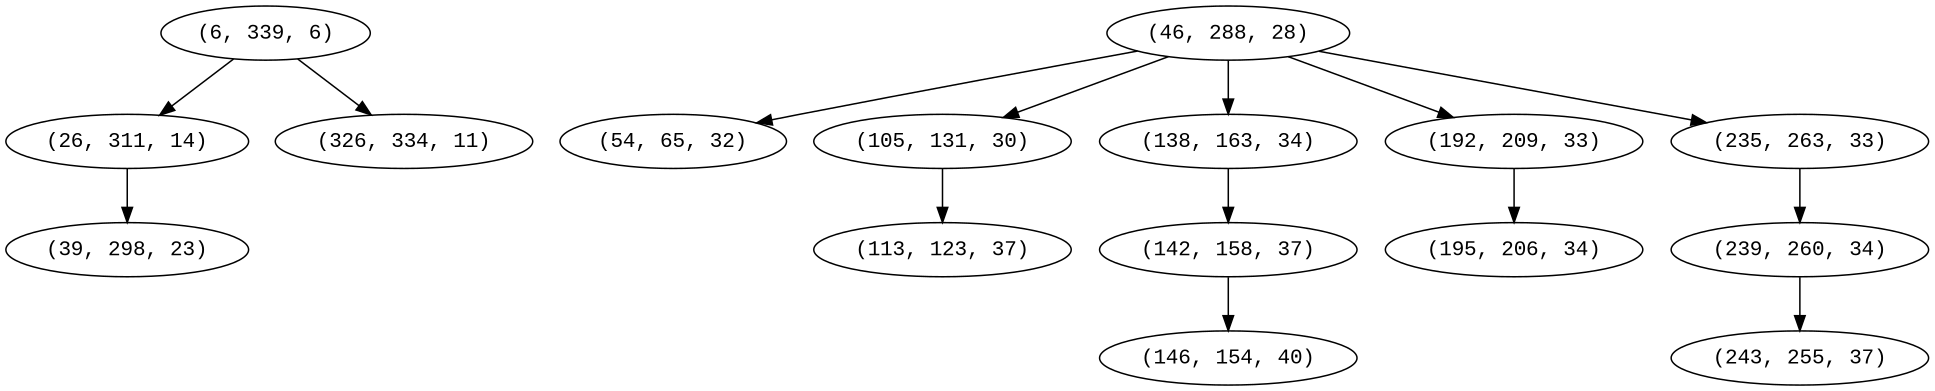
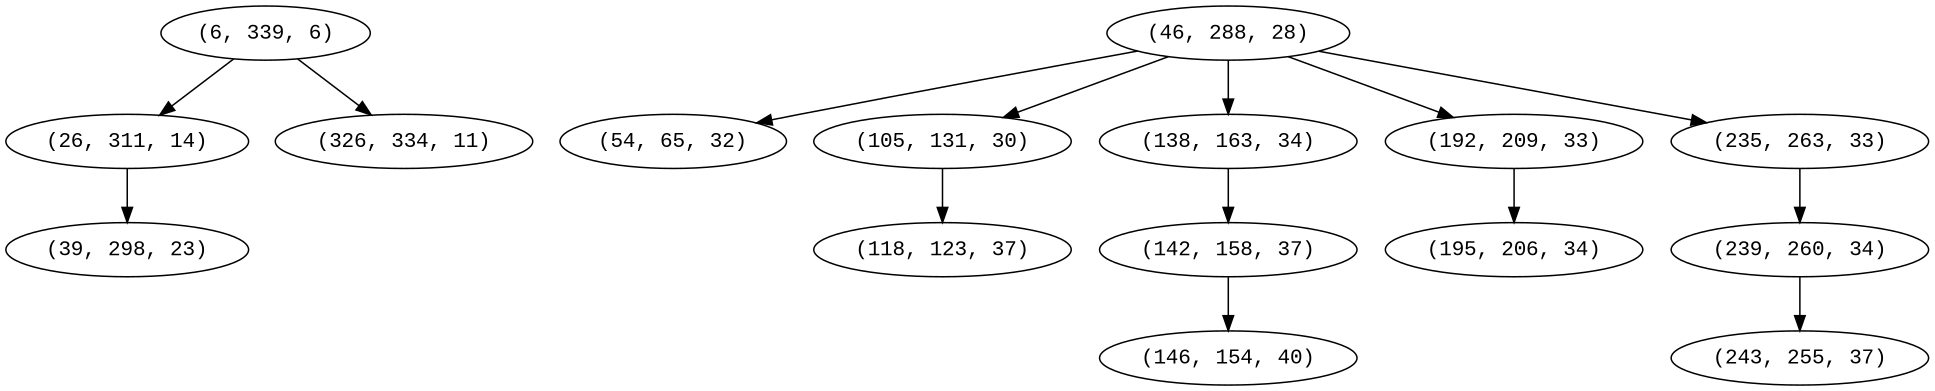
  digraph {
    fontname="Liberation Mono"
    node [fontname="Liberation Mono"]
    edge [fontname="Liberation Mono"]
    "(6, 339, 6)"
    "(26, 311, 14)"
    "(326, 334, 11)"
    "(39, 298, 23)"
    "(46, 288, 28)"
    "(54, 65, 32)"
    "(105, 131, 30)"
    "(138, 163, 34)"
    "(192, 209, 33)"
    "(235, 263, 33)"
-   "(113, 123, 37)"
+   "(113, 123, 37)" [label="(118, 123, 37)"]
    "(142, 158, 37)"
    n13 [label="(195, 206, 34)"]
    "(239, 260, 34)"
    "(146, 154, 40)"
    "(243, 255, 37)"
    "(6, 339, 6)" -> "(26, 311, 14)"
    "(6, 339, 6)" -> "(326, 334, 11)"
    "(26, 311, 14)" -> "(39, 298, 23)"
    "(46, 288, 28)" -> "(54, 65, 32)"
    "(46, 288, 28)" -> "(105, 131, 30)"
    "(46, 288, 28)" -> "(138, 163, 34)"
    "(46, 288, 28)" -> "(192, 209, 33)"
    "(46, 288, 28)" -> "(235, 263, 33)"
    "(105, 131, 30)" -> "(113, 123, 37)"
    "(138, 163, 34)" -> "(142, 158, 37)"
    "(192, 209, 33)" -> n13
    "(235, 263, 33)" -> "(239, 260, 34)"
    "(142, 158, 37)" -> "(146, 154, 40)"
    "(239, 260, 34)" -> "(243, 255, 37)"
  }
